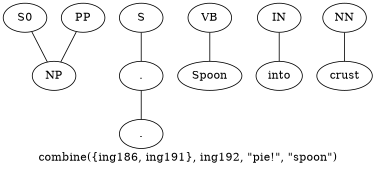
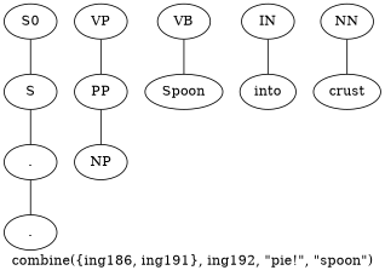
  graph {
    label="combine({ing186, ing191}, ing192, \"pie!\", \"spoon\")"
    n1 [label=S0]
    n2 [label=S]
    n3 [label="."]
+   n4 [label=VP]
    n5 [label=PP]
    n6 [label="."]
    n7 [label=VB]
    n8 [label=Spoon]
    n9 [label=NP]
    n10 [label=IN]
    n11 [label=into]
    n12 [label=NN]
    n13 [label=crust]
-   n1 -- n9
+   n1 -- n2
    n2 -- n3
    n3 -- n6
+   n4 -- n5
    n5 -- n9
    n7 -- n8
    n10 -- n11
    n12 -- n13
  }
